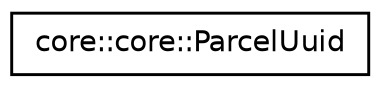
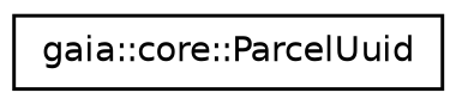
  digraph {
    rankdir=LR
-   n1 [color=black fillcolor=white fontname=Helvetica fontsize=10 height=0.2 label="core::core::ParcelUuid" shape=record style=filled width=0.4]
+   n1 [color=black fillcolor=white fontname=Helvetica fontsize=10 height=0.2 label="gaia::core::ParcelUuid" shape=record style=filled width=0.4]
  }
